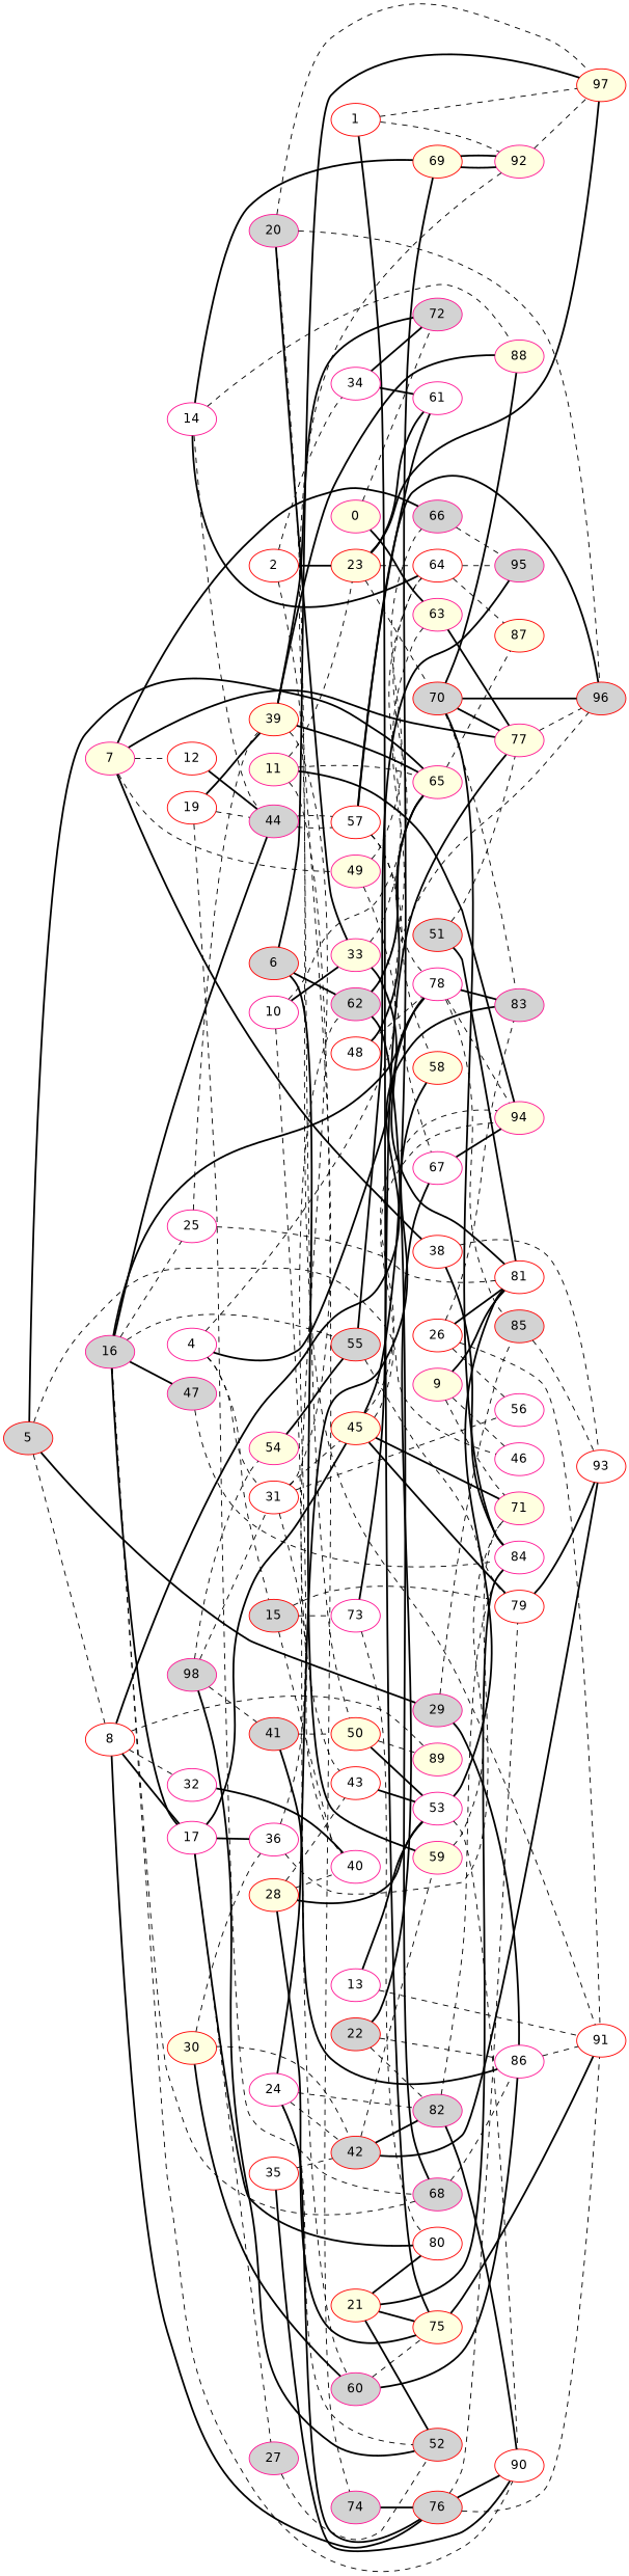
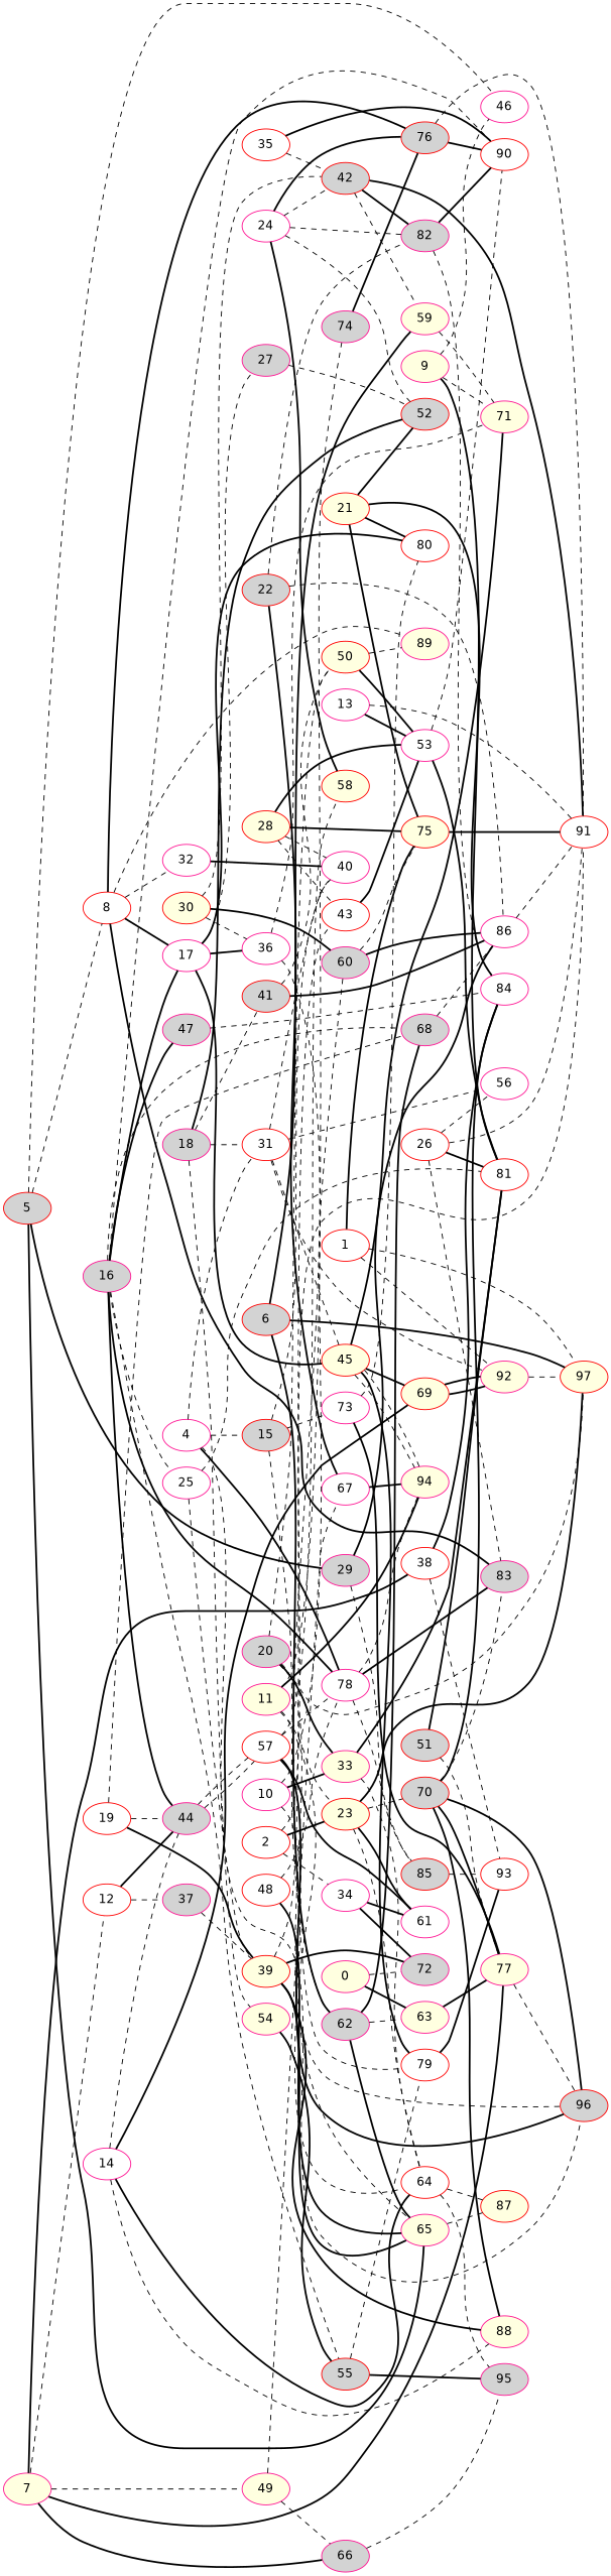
  graph {
    fontname="DejaVu Sans"
    rankdir=LR
    node [color=deeppink fillcolor=white fontname="DejaVu Sans" style=filled]
    edge [fontname="DejaVu Sans" style=dashed]
    1 [color=red]
    75 [color=red fillcolor=lightyellow]
    92 [fillcolor=lightyellow]
    97 [color=red fillcolor=lightyellow]
    91 [color=red]
    2 [color=red]
    23 [color=red fillcolor=lightyellow]
    34
    64 [color=red]
    61
    70 [color=red fillcolor=lightgrey]
    72 [fillcolor=lightgrey]
    n13 [fillcolor=lightyellow label=0]
    63 [fillcolor=lightyellow]
    77 [fillcolor=lightyellow]
    15 [color=red fillcolor=lightgrey]
    4
    31 [color=red]
    78
    96 [color=red fillcolor=lightgrey]
    40
    73
    79 [color=red]
    45 [color=red fillcolor=lightyellow]
    56
    83 [fillcolor=lightgrey]
    94 [fillcolor=lightyellow]
    85 [color=red fillcolor=lightgrey]
    5 [color=red fillcolor=lightgrey]
    8 [color=red]
    29 [fillcolor=lightgrey]
    46
    65 [fillcolor=lightyellow]
    17
    32
    76 [color=red fillcolor=lightgrey]
    89 [fillcolor=lightyellow]
    86
    87 [color=red fillcolor=lightyellow]
    6 [color=red fillcolor=lightgrey]
    59 [fillcolor=lightyellow]
    62 [fillcolor=lightgrey]
    71 [fillcolor=lightyellow]
    68 [fillcolor=lightgrey]
    7 [fillcolor=lightyellow]
    12 [color=red]
    38 [color=red]
    49 [fillcolor=lightyellow]
    66 [fillcolor=lightgrey]
+   37 [fillcolor=lightgrey]
    44 [fillcolor=lightgrey]
    84
    93 [color=red]
    67
    95 [fillcolor=lightgrey]
    27 [fillcolor=lightgrey]
    36
    80 [color=red]
    90 [color=red]
    9 [fillcolor=lightyellow]
    81 [color=red]
    33 [fillcolor=lightyellow]
    10
    60 [fillcolor=lightgrey]
    11 [fillcolor=lightyellow]
    74 [fillcolor=lightgrey]
    39 [color=red fillcolor=lightyellow]
    57 [color=red]
    13
    53
    14
    69 [color=red fillcolor=lightyellow]
    88 [fillcolor=lightyellow]
    16 [fillcolor=lightgrey]
    25
    47 [fillcolor=lightgrey]
    55 [color=red fillcolor=lightgrey]
    52 [color=red fillcolor=lightgrey]
-   18 [fillcolor=lightgrey label=98]
+   18 [fillcolor=lightgrey]
    41 [color=red fillcolor=lightgrey]
    54 [fillcolor=lightyellow]
    50 [color=red fillcolor=lightyellow]
    19 [color=red]
    43 [color=red]
    20 [fillcolor=lightgrey]
    21 [color=red fillcolor=lightyellow]
    22 [color=red fillcolor=lightgrey]
    82 [fillcolor=lightgrey]
    24
    42 [color=red fillcolor=lightgrey]
    58 [color=red fillcolor=lightyellow]
    26 [color=red]
    28 [color=red fillcolor=lightyellow]
    30 [color=red fillcolor=lightyellow]
    35 [color=red]
    48 [color=red]
    51 [color=red fillcolor=lightgrey]
    1 -- 75 [style=bold]
    1 -- 92
    1 -- 97
    75 -- 91 [style=bold]
    92 -- 97
    2 -- 91
    2 -- 23 [style=bold]
    2 -- 34
    23 -- 97 [style=bold]
    23 -- 64
    23 -- 61 [style=bold]
    23 -- 70
    34 -- 61 [style=bold]
    34 -- 72 [style=bold]
    64 -- 87
    64 -- 95
    70 -- 77 [style=bold]
    70 -- 96 [style=bold]
    70 -- 83
    70 -- 84 [style=bold]
    70 -- 88 [style=bold]
    n13 -- 72
    n13 -- 63 [style=bold]
    63 -- 77 [style=bold]
    77 -- 96
    15 -- 40
    15 -- 73
    15 -- 79
    4 -- 15
    4 -- 31
    4 -- 78 [style=bold]
    4 -- 96
    31 -- 92
    31 -- 40
    31 -- 45
    31 -- 56
    78 -- 83 [style=bold]
    78 -- 94
    78 -- 85
    73 -- 77 [style=bold]
    73 -- 80
    79 -- 93 [style=bold]
    45 -- 79 [style=bold]
    45 -- 94
    45 -- 94
    45 -- 71 [style=bold]
    45 -- 69 [style=bold]
    85 -- 93
    5 -- 8
    5 -- 29 [style=bold]
    5 -- 46
    5 -- 65 [style=bold]
    8 -- 83 [style=bold]
    8 -- 17 [style=bold]
    8 -- 32
    8 -- 76 [style=bold]
    8 -- 89
    29 -- 85
    29 -- 86 [style=bold]
    65 -- 87
    17 -- 45 [style=bold]
    17 -- 27
    17 -- 36 [style=bold]
    17 -- 80 [style=bold]
    32 -- 40 [style=bold]
    76 -- 91
-   76 -- 79
    76 -- 90 [style=bold]
    86 -- 91
    6 -- 97 [style=bold]
    6 -- 59 [style=bold]
    6 -- 62 [style=bold]
    59 -- 71
    62 -- 63
    62 -- 65 [style=bold]
    62 -- 68 [style=bold]
    68 -- 86
    7 -- 77 [style=bold]
    7 -- 12
    7 -- 38 [style=bold]
    7 -- 49
    7 -- 66 [style=bold]
+   12 -- 37
    12 -- 44 [style=bold]
    38 -- 84 [style=bold]
    38 -- 93
    49 -- 66
    49 -- 67
    66 -- 95
+   37 -- 39
    44 -- 57
    44 -- 57
    67 -- 94 [style=bold]
    27 -- 52
    36 -- 62
    36 -- 71
    9 -- 46
    9 -- 71
    9 -- 81 [style=bold]
    33 -- 64
    33 -- 81 [style=bold]
    10 -- 64
    10 -- 33 [style=bold]
    10 -- 60
    60 -- 75
    60 -- 86 [style=bold]
    11 -- 23
    11 -- 94 [style=bold]
    11 -- 65
    11 -- 74
    74 -- 76 [style=bold]
    39 -- 72 [style=bold]
    39 -- 65 [style=bold]
    39 -- 88 [style=bold]
    39 -- 43
    57 -- 61 [style=bold]
    57 -- 78
    57 -- 96 [style=bold]
    57 -- 58
    13 -- 91
    13 -- 53 [style=bold]
    53 -- 90
    53 -- 81 [style=bold]
    14 -- 64 [style=bold]
    14 -- 44
    14 -- 69 [style=bold]
    14 -- 88
    69 -- 92 [style=bold]
    69 -- 92 [style=bold]
    16 -- 78 [style=bold]
    16 -- 17 [style=bold]
    16 -- 68
    16 -- 44 [style=bold]
    16 -- 90
    16 -- 25
    16 -- 47 [style=bold]
    16 -- 55
    25 -- 81
    25 -- 39
    47 -- 84
    55 -- 79
    55 -- 95 [style=bold]
    18 -- 31
    18 -- 52 [style=bold]
    18 -- 41
    18 -- 54
    41 -- 86 [style=bold]
    41 -- 50
    54 -- 55 [style=bold]
    50 -- 89
    50 -- 53 [style=bold]
    19 -- 68
    19 -- 44
    19 -- 39 [style=bold]
    43 -- 53 [style=bold]
    20 -- 97
    20 -- 96
    20 -- 33 [style=bold]
    20 -- 50
    21 -- 75 [style=bold]
    21 -- 84 [style=bold]
    21 -- 80 [style=bold]
    21 -- 52 [style=bold]
    22 -- 86
    22 -- 67 [style=bold]
    22 -- 82
    82 -- 84
    82 -- 90 [style=bold]
    24 -- 76 [style=bold]
    24 -- 52
    24 -- 82
    24 -- 42
    24 -- 58 [style=bold]
-   42 -- 93 [style=bold]
+   42 -- 91 [style=bold]
    42 -- 59
    42 -- 82 [style=bold]
    26 -- 91
    26 -- 56
    26 -- 83
    26 -- 81 [style=bold]
    28 -- 75 [style=bold]
    28 -- 40
    28 -- 53 [style=bold]
    28 -- 43
    30 -- 36
    30 -- 60 [style=bold]
    30 -- 42
    35 -- 90 [style=bold]
    35 -- 42
    48 -- 78
    48 -- 65 [style=bold]
    51 -- 77
    51 -- 81 [style=bold]
  }
